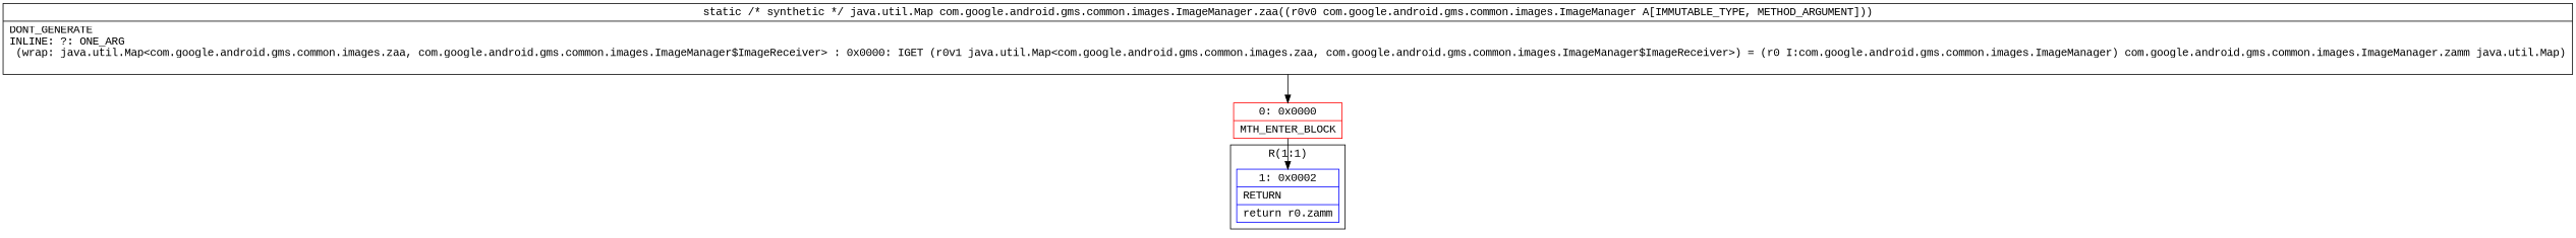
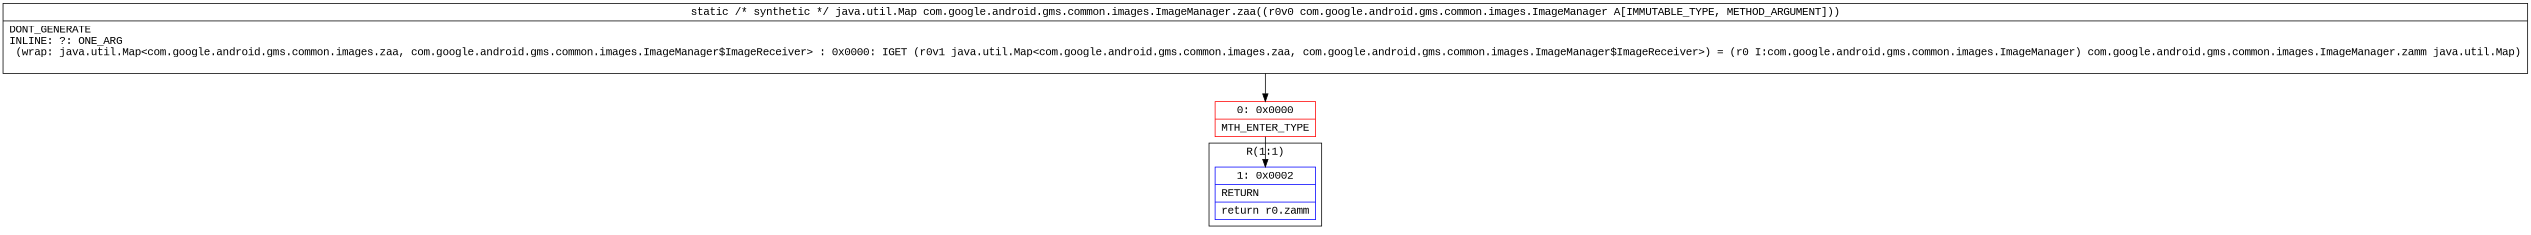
  digraph {
    fontname="Liberation Mono"
    node [shape=record fontname="Liberation Mono"]
    edge [fontname="Liberation Mono"]
    n1 [color=blue label="{1\:\ 0x0002|RETURN\l|return r0.zamm\l}"]
-   n2 [color=red label="{0\:\ 0x0000|MTH_ENTER_BLOCK\l}"]
+   n2 [color=red label="{0\:\ 0x0000|MTH_ENTER_TYPE\l}"]
    n3 [label="{static \/* synthetic *\/ java.util.Map com.google.android.gms.common.images.ImageManager.zaa((r0v0 com.google.android.gms.common.images.ImageManager A[IMMUTABLE_TYPE, METHOD_ARGUMENT]))  | DONT_GENERATE\lINLINE: ?: ONE_ARG  \l  (wrap: java.util.Map\<com.google.android.gms.common.images.zaa, com.google.android.gms.common.images.ImageManager$ImageReceiver\> : 0x0000: IGET  (r0v1 java.util.Map\<com.google.android.gms.common.images.zaa, com.google.android.gms.common.images.ImageManager$ImageReceiver\>) = (r0 I:com.google.android.gms.common.images.ImageManager) com.google.android.gms.common.images.ImageManager.zamm java.util.Map)\l\l}"]
    subgraph cluster_1 {
      label="R(1:1)"
      n1
    }
    n2 -> n1
    n3 -> n2
  }
